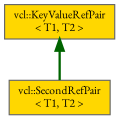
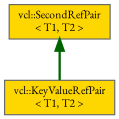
  digraph {
    fontname="EB Garamond"
    node [color=gray40 fillcolor=gold fontname="EB Garamond" fontsize=10 shape=box style=filled]
    n1 [fontcolor=black height=0.2 label="vcl::SecondRefPair\l\< T1, T2 \>" width=0.4]
    n2 [height=0.2 label="vcl::KeyValueRefPair\l\< T1, T2 \>" width=0.4]
-   n2 -> n1 [color=darkgreen dir=back fontname="EB Garamond" fontsize=10 labelfontname=Helvetica labelfontsize=10 style=bold]
+   n1 -> n2 [color=darkgreen dir=back fontname="EB Garamond" fontsize=10 labelfontname=Helvetica labelfontsize=10 style=bold]
  }
